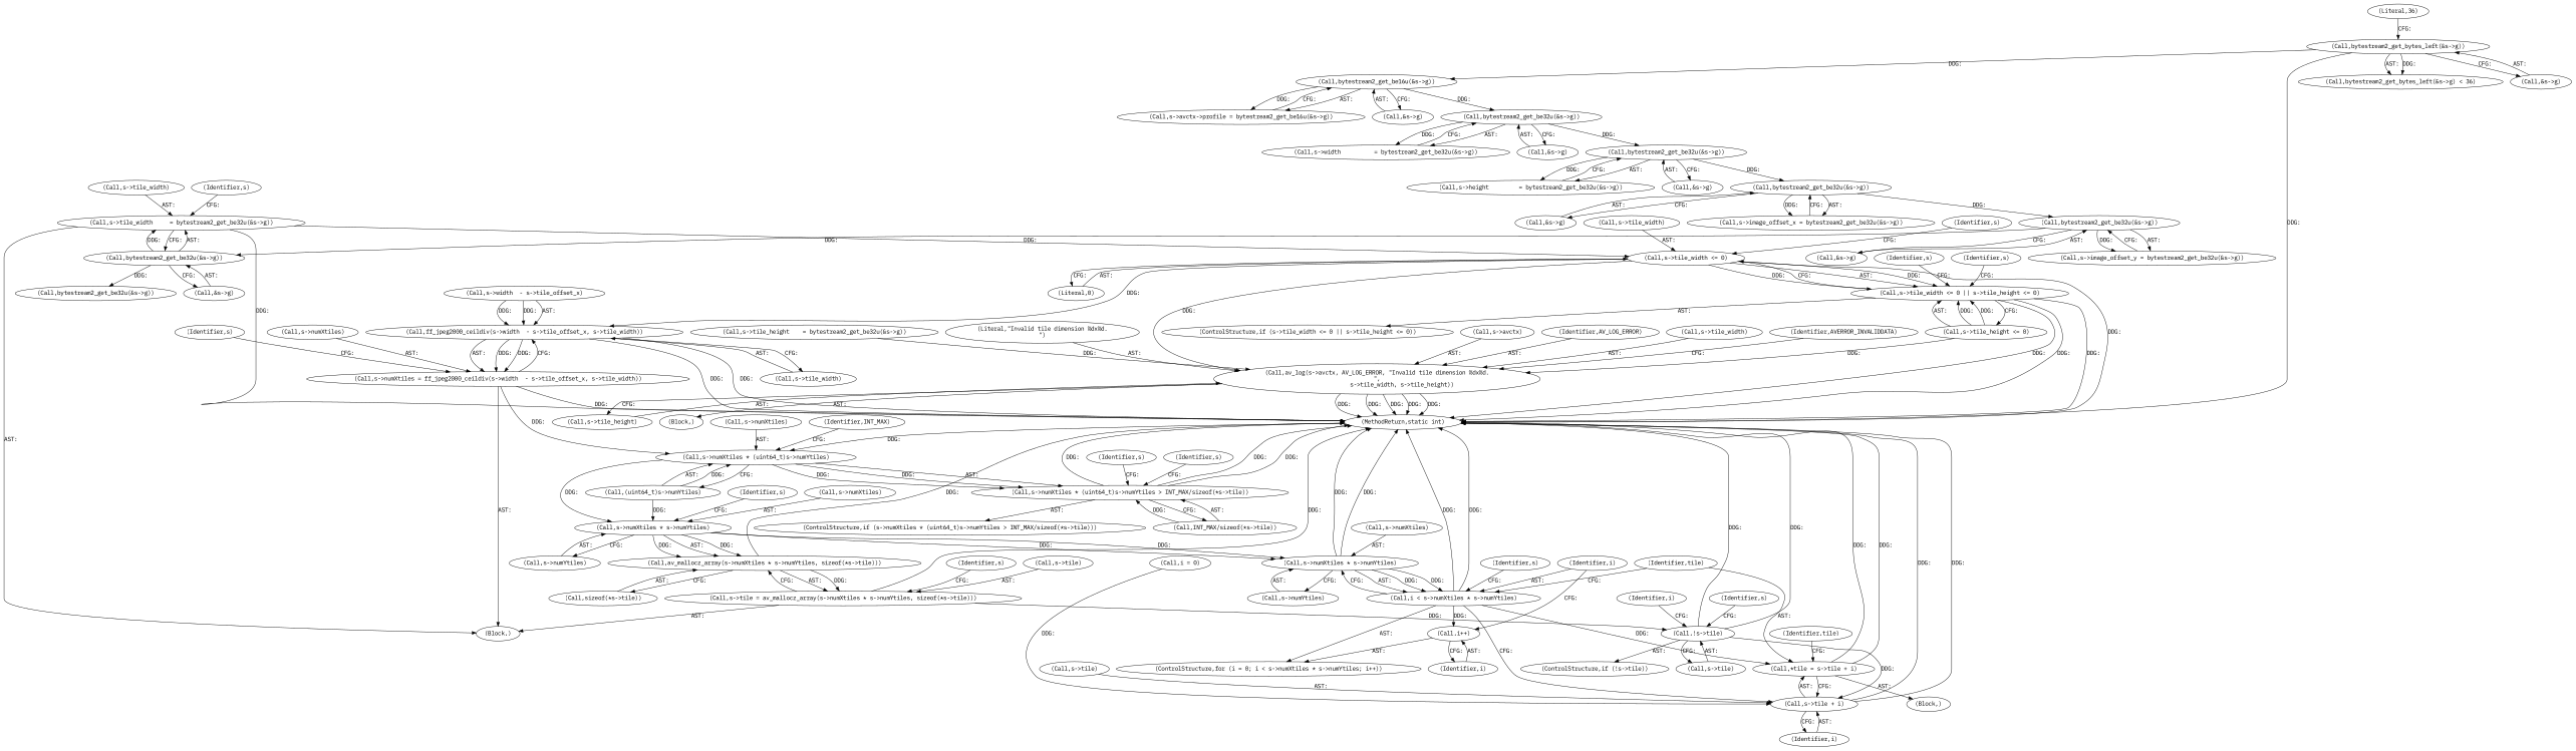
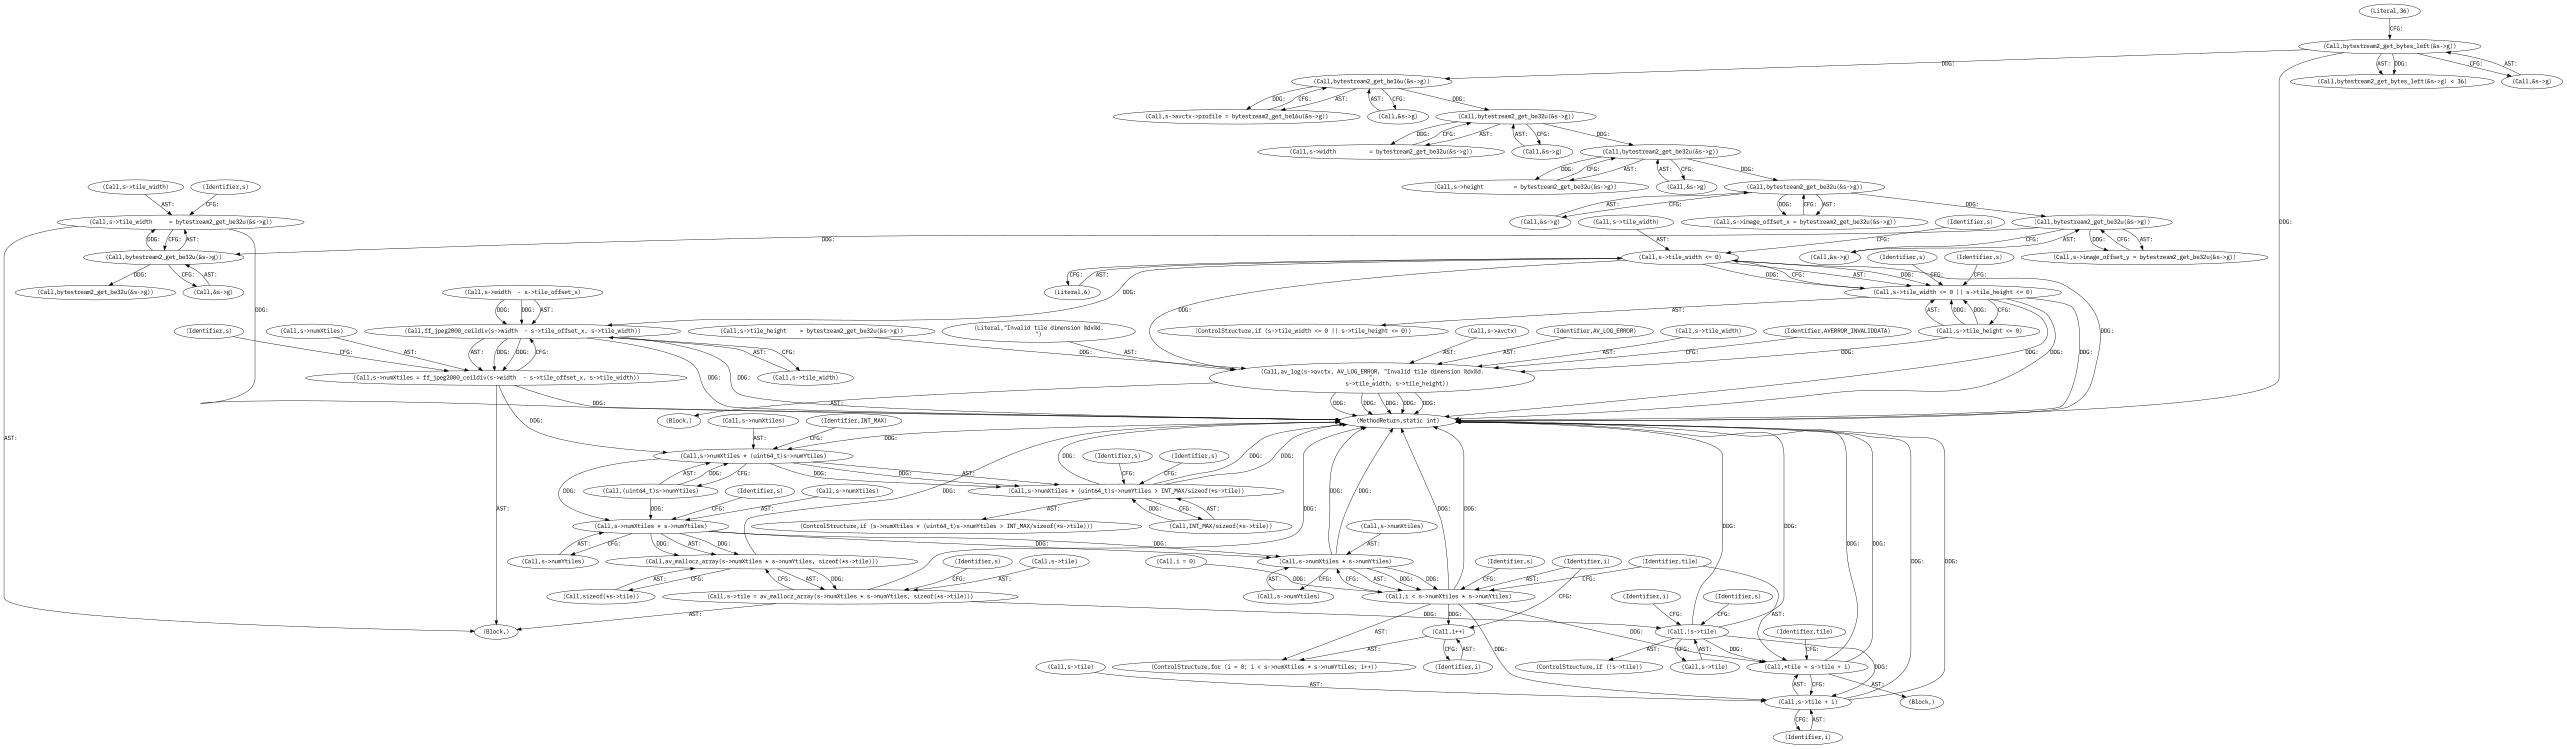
  digraph {
    fontname="IBM Plex Mono"
    node [fontname="IBM Plex Mono"]
    edge [fontname="IBM Plex Mono"]
    n1 [label="(Call,s->tile_width     = bytestream2_get_be32u(&s->g))"]
    n2 [label="(Call,bytestream2_get_be32u(&s->g))"]
    n3 [label="(Call,s->tile_width <= 0)"]
    n4 [label="(Block,)"]
    n5 [label="(MethodReturn,static int)"]
    n6 [label="(Call,&s->g)"]
    n7 [label="(Call,bytestream2_get_be32u(&s->g))"]
    n8 [label="(Call,s->tile_width <= 0 || s->tile_height <= 0)"]
    n9 [label="(Call,av_log(s->avctx, AV_LOG_ERROR, \"Invalid tile dimension %dx%d.\n\",\n               s->tile_width, s->tile_height))"]
    n10 [label="(Call,ff_jpeg2000_ceildiv(s->width  - s->tile_offset_x, s->tile_width))"]
-   n11 [label="(Literal,0)"]
+   n11 [label="(Literal,6)"]
    n12 [label="(Call,s->numXtiles * (uint64_t)s->numYtiles)"]
    n13 [label="(Call,bytestream2_get_be32u(&s->g))"]
    n14 [label="(Call,s->image_offset_y = bytestream2_get_be32u(&s->g))"]
    n15 [label="(Call,&s->g)"]
    n16 [label="(Call,bytestream2_get_be32u(&s->g))"]
    n17 [label="(Call,s->image_offset_x = bytestream2_get_be32u(&s->g))"]
    n18 [label="(Call,&s->g)"]
    n19 [label="(Call,bytestream2_get_be32u(&s->g))"]
    n20 [label="(Call,s->height         = bytestream2_get_be32u(&s->g))"]
    n21 [label="(Call,&s->g)"]
    n22 [label="(Call,bytestream2_get_be32u(&s->g))"]
    n23 [label="(Call,s->width          = bytestream2_get_be32u(&s->g))"]
    n24 [label="(Call,&s->g)"]
    n25 [label="(Call,bytestream2_get_be16u(&s->g))"]
    n26 [label="(Call,s->avctx->profile = bytestream2_get_be16u(&s->g))"]
    n27 [label="(Call,&s->g)"]
    n28 [label="(Call,bytestream2_get_bytes_left(&s->g))"]
    n29 [label="(Call,bytestream2_get_bytes_left(&s->g) < 36)"]
    n30 [label="(Call,&s->g)"]
    n31 [label="(ControlStructure,if (s->tile_width <= 0 || s->tile_height <= 0))"]
    n32 [label="(Call,s->tile_height <= 0)"]
-   n33 [label="(Call,s->tile_height)"]
    n34 [label="(Block,)"]
    n35 [label="(Call,s->numXtiles = ff_jpeg2000_ceildiv(s->width  - s->tile_offset_x, s->tile_width))"]
    n36 [label="(Call,s->tile_width)"]
    n37 [label="(Call,s->numXtiles * (uint64_t)s->numYtiles > INT_MAX/sizeof(*s->tile))"]
    n38 [label="(Call,s->numXtiles * s->numYtiles)"]
    n39 [label="(Call,(uint64_t)s->numYtiles)"]
    n40 [label="(Call,INT_MAX/sizeof(*s->tile))"]
    n41 [label="(ControlStructure,if (s->numXtiles * (uint64_t)s->numYtiles > INT_MAX/sizeof(*s->tile)))"]
    n42 [label="(Call,av_mallocz_array(s->numXtiles * s->numYtiles, sizeof(*s->tile)))"]
    n43 [label="(Call,s->numXtiles * s->numYtiles)"]
    n44 [label="(Call,s->numYtiles)"]
    n45 [label="(Call,s->tile = av_mallocz_array(s->numXtiles * s->numYtiles, sizeof(*s->tile)))"]
    n46 [label="(Call,sizeof(*s->tile))"]
    n47 [label="(Call,i < s->numXtiles * s->numYtiles)"]
    n48 [label="(Call,s->numYtiles)"]
    n49 [label="(Call,!s->tile)"]
    n50 [label="(Call,*tile = s->tile + i)"]
    n51 [label="(Call,s->tile + i)"]
    n52 [label="(Call,s->tile)"]
    n53 [label="(ControlStructure,if (!s->tile))"]
    n54 [label="(Block,)"]
    n55 [label="(Identifier,i)"]
    n56 [label="(Call,i++)"]
    n57 [label="(ControlStructure,for (i = 0; i < s->numXtiles * s->numYtiles; i++))"]
    n58 [label="(Identifier,i)"]
    n59 [label="(Identifier,s)"]
    n60 [label="(Call,s->avctx)"]
    n61 [label="(Identifier,s)"]
    n62 [label="(Identifier,tile)"]
    n63 [label="(Identifier,s)"]
    n64 [label="(Identifier,i)"]
    n65 [label="(Identifier,s)"]
    n66 [label="(Identifier,s)"]
    n67 [label="(Identifier,s)"]
    n68 [label="(Call,s->tile_width)"]
    n69 [label="(Identifier,s)"]
    n70 [label="(Identifier,AV_LOG_ERROR)"]
    n71 [label="(Call,s->tile_width)"]
    n72 [label="(Literal,36)"]
    n73 [label="(Call,s->numXtiles)"]
    n74 [label="(Identifier,s)"]
    n75 [label="(Call,s->tile_width)"]
    n76 [label="(Identifier,INT_MAX)"]
    n77 [label="(Call,s->tile)"]
    n78 [label="(Call,i = 0)"]
    n79 [label="(Identifier,AVERROR_INVALIDDATA)"]
    n80 [label="(Call,s->numXtiles)"]
    n81 [label="(Call,s->tile)"]
    n82 [label="(Identifier,s)"]
    n83 [label="(Identifier,s)"]
    n84 [label="(Call,s->numXtiles)"]
    n85 [label="(Call,s->tile_height    = bytestream2_get_be32u(&s->g))"]
    n86 [label="(Identifier,tile)"]
    n87 [label="(Call,s->numXtiles)"]
    n88 [label="(Identifier,i)"]
    n89 [label="(Literal,\"Invalid tile dimension %dx%d.\n\")"]
    n90 [label="(Identifier,s)"]
    n91 [label="(Call,s->width  - s->tile_offset_x)"]
    n1 -> n2 [label="CFG: "]
-   n1 -> n3 [label="DDG: "]
    n1 -> n4 [label="AST: "]
    n1 -> n5 [label="DDG: "]
    n2 -> n1 [label="AST: "]
    n2 -> n1 [label="DDG: "]
    n2 -> n6 [label="CFG: "]
    n2 -> n7 [label="DDG: "]
    n3 -> n5 [label="DDG: "]
    n3 -> n8 [label="AST: "]
    n3 -> n8 [label="DDG: "]
    n3 -> n8 [label="DDG: "]
    n3 -> n9 [label="DDG: "]
    n3 -> n10 [label="DDG: "]
    n3 -> n11 [label="CFG: "]
    n5 -> n12 [label="DDG: "]
    n6 -> n2 [label="AST: "]
    n8 -> n3 [label="CFG: "]
    n8 -> n5 [label="DDG: "]
    n8 -> n5 [label="DDG: "]
    n8 -> n5 [label="DDG: "]
    n8 -> n31 [label="AST: "]
    n8 -> n32 [label="CFG: "]
    n9 -> n5 [label="DDG: "]
    n9 -> n5 [label="DDG: "]
    n9 -> n5 [label="DDG: "]
    n9 -> n5 [label="DDG: "]
    n9 -> n5 [label="DDG: "]
-   n9 -> n33 [label="CFG: "]
    n9 -> n34 [label="AST: "]
    n10 -> n5 [label="DDG: "]
    n10 -> n5 [label="DDG: "]
    n10 -> n35 [label="AST: "]
    n10 -> n35 [label="DDG: "]
    n10 -> n35 [label="DDG: "]
    n10 -> n36 [label="CFG: "]
    n11 -> n3 [label="AST: "]
    n12 -> n37 [label="AST: "]
    n12 -> n37 [label="DDG: "]
    n12 -> n37 [label="DDG: "]
    n12 -> n38 [label="DDG: "]
    n12 -> n39 [label="CFG: "]
    n13 -> n2 [label="DDG: "]
    n13 -> n14 [label="AST: "]
    n13 -> n14 [label="DDG: "]
    n13 -> n15 [label="CFG: "]
    n14 -> n13 [label="CFG: "]
    n15 -> n13 [label="AST: "]
    n16 -> n13 [label="DDG: "]
    n16 -> n17 [label="AST: "]
    n16 -> n17 [label="DDG: "]
    n16 -> n18 [label="CFG: "]
    n17 -> n16 [label="CFG: "]
    n18 -> n16 [label="AST: "]
    n19 -> n16 [label="DDG: "]
    n19 -> n20 [label="AST: "]
    n19 -> n20 [label="DDG: "]
    n19 -> n21 [label="CFG: "]
    n20 -> n19 [label="CFG: "]
    n21 -> n19 [label="AST: "]
    n22 -> n19 [label="DDG: "]
    n22 -> n23 [label="AST: "]
    n22 -> n23 [label="DDG: "]
    n22 -> n24 [label="CFG: "]
    n23 -> n22 [label="CFG: "]
    n24 -> n22 [label="AST: "]
    n25 -> n22 [label="DDG: "]
    n25 -> n26 [label="AST: "]
    n25 -> n26 [label="DDG: "]
    n25 -> n27 [label="CFG: "]
    n26 -> n25 [label="CFG: "]
    n27 -> n25 [label="AST: "]
    n28 -> n5 [label="DDG: "]
    n28 -> n25 [label="DDG: "]
    n28 -> n29 [label="AST: "]
    n28 -> n29 [label="DDG: "]
    n28 -> n30 [label="CFG: "]
    n30 -> n28 [label="AST: "]
    n32 -> n8 [label="AST: "]
    n32 -> n8 [label="DDG: "]
    n32 -> n8 [label="DDG: "]
    n32 -> n9 [label="DDG: "]
-   n33 -> n9 [label="AST: "]
    n35 -> n4 [label="AST: "]
    n35 -> n5 [label="DDG: "]
    n35 -> n10 [label="CFG: "]
    n35 -> n12 [label="DDG: "]
    n36 -> n10 [label="AST: "]
    n37 -> n5 [label="DDG: "]
    n37 -> n5 [label="DDG: "]
    n37 -> n5 [label="DDG: "]
    n37 -> n40 [label="CFG: "]
    n37 -> n41 [label="AST: "]
    n38 -> n42 [label="AST: "]
    n38 -> n42 [label="DDG: "]
    n38 -> n42 [label="DDG: "]
    n38 -> n43 [label="DDG: "]
    n38 -> n43 [label="DDG: "]
    n38 -> n44 [label="CFG: "]
    n39 -> n12 [label="AST: "]
    n39 -> n12 [label="DDG: "]
    n39 -> n38 [label="DDG: "]
    n40 -> n37 [label="AST: "]
    n40 -> n37 [label="DDG: "]
    n42 -> n5 [label="DDG: "]
    n42 -> n45 [label="AST: "]
    n42 -> n45 [label="DDG: "]
    n42 -> n46 [label="CFG: "]
    n43 -> n5 [label="DDG: "]
    n43 -> n5 [label="DDG: "]
    n43 -> n47 [label="AST: "]
    n43 -> n47 [label="DDG: "]
    n43 -> n47 [label="DDG: "]
    n43 -> n48 [label="CFG: "]
    n44 -> n38 [label="AST: "]
    n45 -> n4 [label="AST: "]
    n45 -> n5 [label="DDG: "]
    n45 -> n42 [label="CFG: "]
    n45 -> n49 [label="DDG: "]
    n46 -> n42 [label="AST: "]
    n47 -> n5 [label="DDG: "]
    n47 -> n5 [label="DDG: "]
    n47 -> n43 [label="CFG: "]
    n47 -> n50 [label="DDG: "]
-   n47 -> n51 [label="CFG: "]
+   n47 -> n51 [label="DDG: "]
    n47 -> n56 [label="DDG: "]
    n47 -> n57 [label="AST: "]
    n48 -> n43 [label="AST: "]
    n49 -> n5 [label="DDG: "]
    n49 -> n5 [label="DDG: "]
+   n49 -> n50 [label="DDG: "]
    n49 -> n51 [label="DDG: "]
    n49 -> n52 [label="CFG: "]
    n49 -> n53 [label="AST: "]
    n50 -> n5 [label="DDG: "]
    n50 -> n5 [label="DDG: "]
    n50 -> n51 [label="CFG: "]
    n50 -> n54 [label="AST: "]
    n51 -> n5 [label="DDG: "]
    n51 -> n5 [label="DDG: "]
    n51 -> n50 [label="AST: "]
    n51 -> n55 [label="CFG: "]
    n52 -> n49 [label="AST: "]
    n55 -> n51 [label="AST: "]
    n56 -> n57 [label="AST: "]
    n56 -> n58 [label="CFG: "]
    n58 -> n56 [label="AST: "]
    n59 -> n35 [label="CFG: "]
    n60 -> n9 [label="AST: "]
    n61 -> n49 [label="CFG: "]
    n62 -> n50 [label="CFG: "]
    n63 -> n37 [label="CFG: "]
    n64 -> n49 [label="CFG: "]
    n65 -> n1 [label="CFG: "]
    n66 -> n38 [label="CFG: "]
    n67 -> n47 [label="CFG: "]
    n68 -> n1 [label="AST: "]
    n69 -> n8 [label="CFG: "]
    n70 -> n9 [label="AST: "]
    n71 -> n9 [label="AST: "]
    n72 -> n28 [label="CFG: "]
    n73 -> n12 [label="AST: "]
    n74 -> n45 [label="CFG: "]
    n75 -> n3 [label="AST: "]
    n76 -> n12 [label="CFG: "]
    n77 -> n45 [label="AST: "]
-   n78 -> n51 [label="DDG: "]
+   n78 -> n47 [label="DDG: "]
    n79 -> n9 [label="CFG: "]
    n80 -> n35 [label="AST: "]
    n81 -> n51 [label="AST: "]
    n82 -> n37 [label="CFG: "]
    n83 -> n8 [label="CFG: "]
    n84 -> n43 [label="AST: "]
    n85 -> n9 [label="DDG: "]
    n86 -> n47 [label="CFG: "]
    n86 -> n50 [label="AST: "]
    n87 -> n38 [label="AST: "]
    n88 -> n47 [label="AST: "]
    n88 -> n56 [label="CFG: "]
    n89 -> n9 [label="AST: "]
    n90 -> n3 [label="CFG: "]
    n91 -> n10 [label="AST: "]
    n91 -> n10 [label="DDG: "]
    n91 -> n10 [label="DDG: "]
  }
